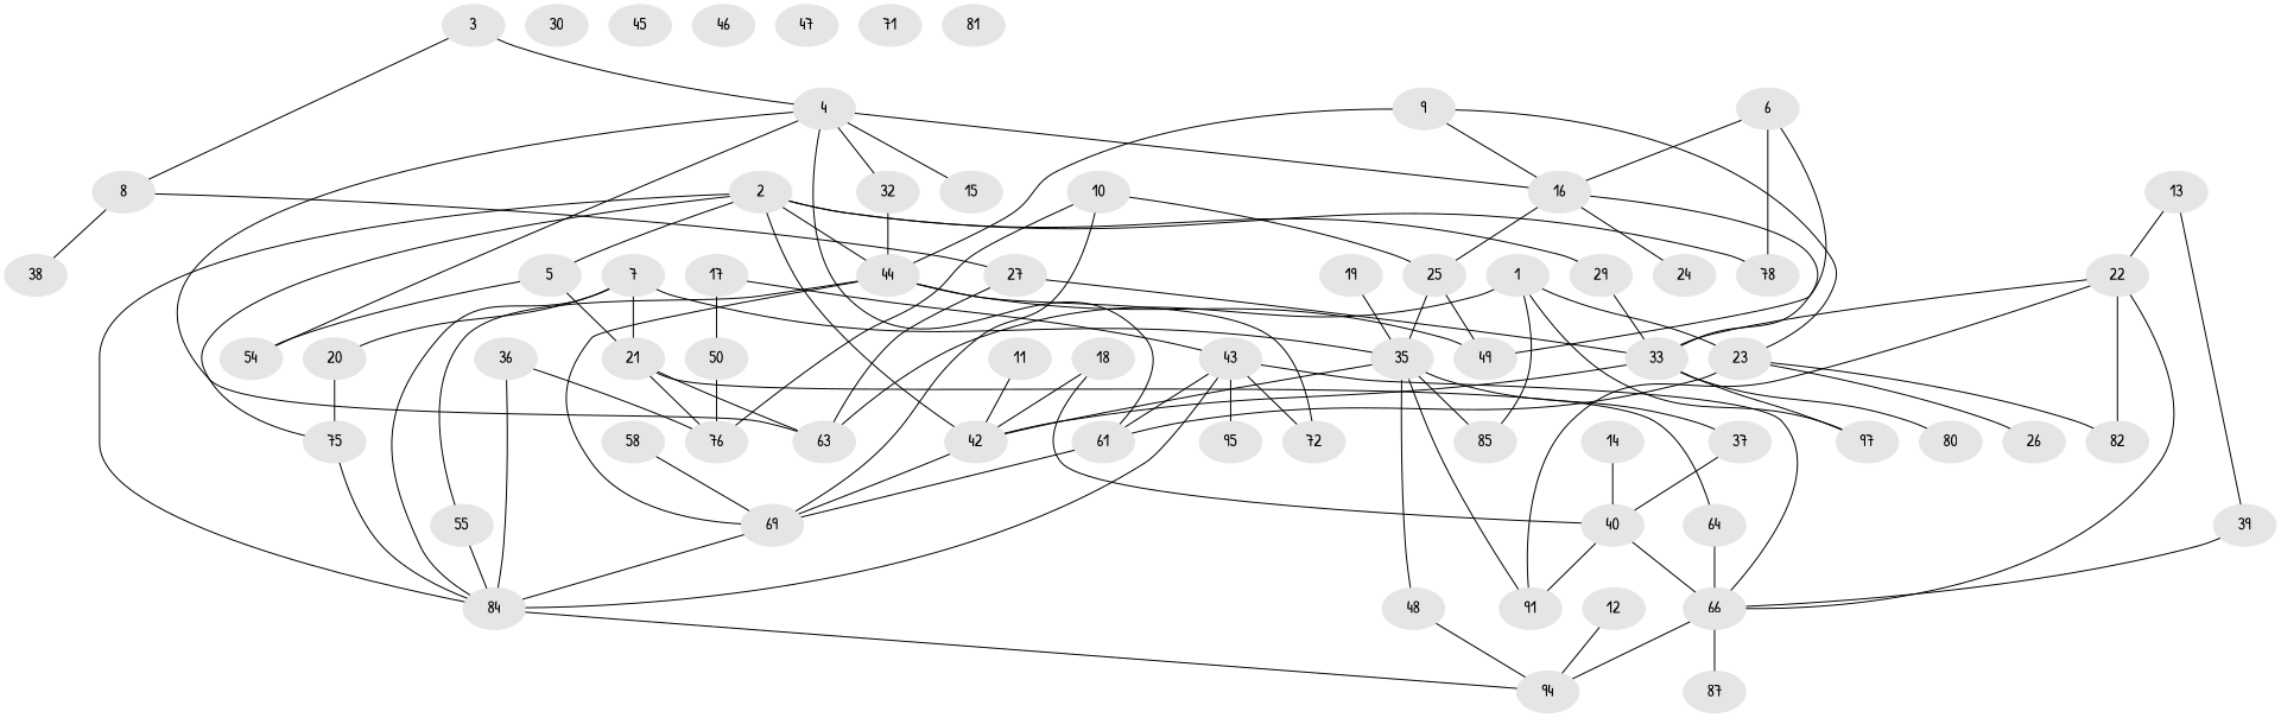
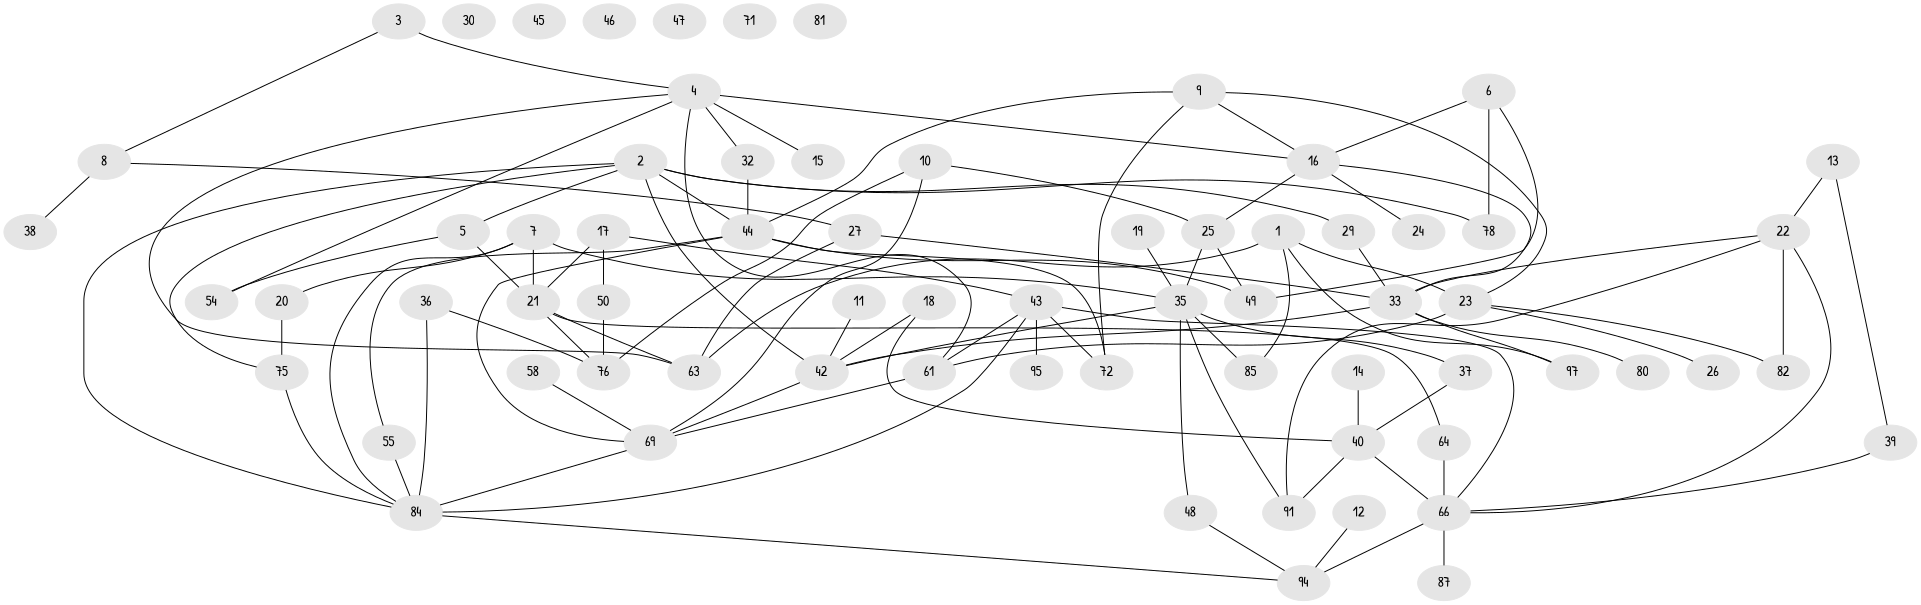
  graph {
    fontname="Patrick Hand"
    node [color=gray90 fontname="Patrick Hand" style=filled]
    edge [fontname="Patrick Hand"]
    1 [super="+74"]
    23 [super="+28"]
    63 [super="+93"]
    85
    n5 [label=97]
    61 [super="+62"]
    82
    26
    2 [super="+41"]
    5
    29
    42 [super="+79"]
    44 [super="+51"]
    75
    78
    84 [super="+92"]
    n17 [label=54]
    21 [super="+89"]
    33 [super="+77"]
    69 [super="+88"]
    49 [super="+70"]
    72
    55
    94
    3 [super="+31"]
    4 [super="+57"]
    8 [super="+59"]
    15 [super="+83"]
    16 [super="+60"]
    32
    27
    38
    25 [super="+54"]
    24
    76
    64
    6
    7 [super="+65"]
    20
    35 [super="+73"]
    91
    37
    48
    9
    10 [super="+34"]
    11
    12
    22 [super="+52"]
    66 [super="+86"]
    13
    39
    40 [super="+56"]
    14
    80
    17
    43 [super="+68"]
    50
    95
    18
    19 [super="+67"]
    87
    30
    36
    45
    46
    47
    58
    71
    81
    1 -- 23
    1 -- 63
    1 -- 85
    1 -- n5
    23 -- 61
    23 -- 82
    23 -- 26
    61 -- 69
    2 -- 5
    2 -- 29
    2 -- 42
    2 -- 44
    2 -- 75
    2 -- 78
    2 -- 84
    5 -- n17
    5 -- 21
    29 -- 33
    42 -- 69
    44 -- 69
    44 -- 49
    44 -- 72
    44 -- 55
    75 -- 84
    84 -- 94
    21 -- 63
    21 -- 76
    21 -- 64
    33 -- n5
    33 -- 42
    33 -- 80
    69 -- 84
    55 -- 84
    3 -- 4
    3 -- 8
    4 -- 63
    4 -- 61
    4 -- n17
    4 -- 15
    4 -- 16
    4 -- 32
    8 -- 27
    8 -- 38
    16 -- 33
    16 -- 25
    16 -- 24
    32 -- 44
    27 -- 63
    27 -- 33
    25 -- 49
    25 -- 35
    64 -- 66 [weight=2]
    6 -- 78
    6 -- 49
    6 -- 16
    7 -- 84
    7 -- 21
    7 -- 20
    7 -- 35 [weight=2]
    20 -- 75
    35 -- 85
    35 -- 42
    35 -- 91
    35 -- 37
    35 -- 48
    37 -- 40
    48 -- 94
    9 -- 23
    9 -- 44
+   9 -- 72
    9 -- 16
    10 -- 69
    10 -- 25
    10 -- 76
    11 -- 42
    12 -- 94
    22 -- 82
    22 -- 33
    22 -- 91
    22 -- 66
    66 -- 94
    66 -- 87
    13 -- 22
    13 -- 39
    39 -- 66
    40 -- 91
    40 -- 66
    14 -- 40
+   17 -- 21
    17 -- 43
    17 -- 50
    43 -- 61
    43 -- 84
    43 -- 72
    43 -- 66
    43 -- 95
    50 -- 76
    18 -- 42
    18 -- 40
    19 -- 35
    36 -- 84
    36 -- 76
    58 -- 69
  }
